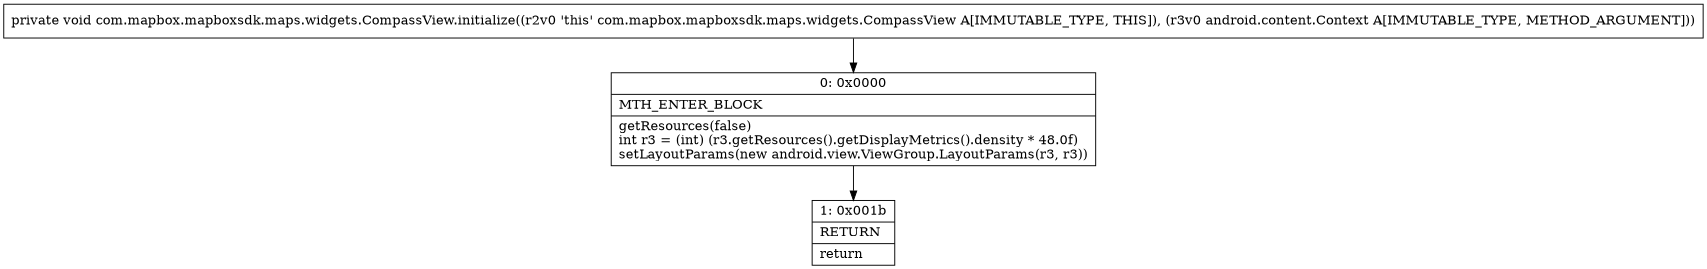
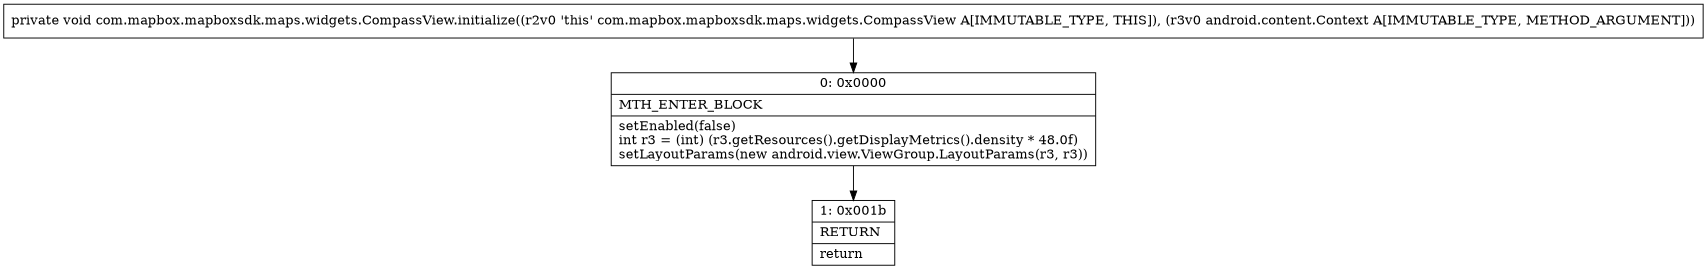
  digraph {
    node [shape=record]
-   n1 [label="{0\:\ 0x0000|MTH_ENTER_BLOCK\l|getResources(false)\lint r3 = (int) (r3.getResources().getDisplayMetrics().density * 48.0f)\lsetLayoutParams(new android.view.ViewGroup.LayoutParams(r3, r3))\l}"]
+   n1 [label="{0\:\ 0x0000|MTH_ENTER_BLOCK\l|setEnabled(false)\lint r3 = (int) (r3.getResources().getDisplayMetrics().density * 48.0f)\lsetLayoutParams(new android.view.ViewGroup.LayoutParams(r3, r3))\l}"]
    n2 [label="{1\:\ 0x001b|RETURN\l|return\l}"]
    n3 [label="{private void com.mapbox.mapboxsdk.maps.widgets.CompassView.initialize((r2v0 'this' com.mapbox.mapboxsdk.maps.widgets.CompassView A[IMMUTABLE_TYPE, THIS]), (r3v0 android.content.Context A[IMMUTABLE_TYPE, METHOD_ARGUMENT])) }"]
    n1 -> n2
    n3 -> n1
  }
